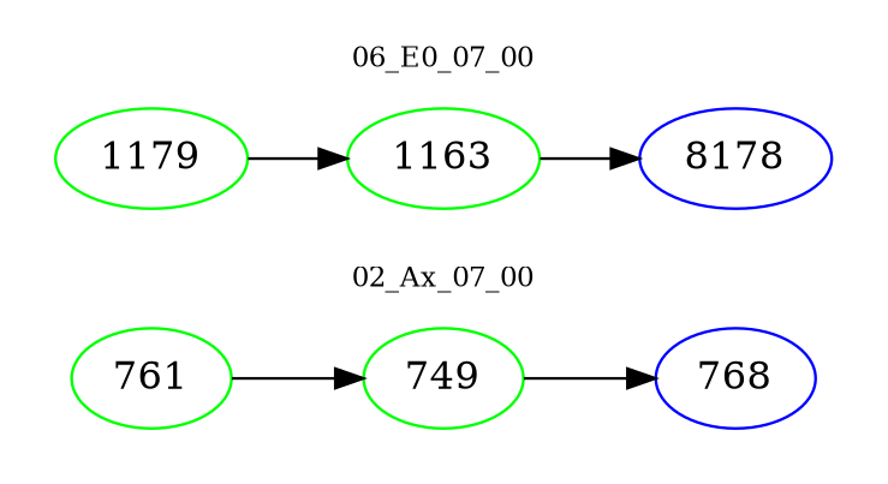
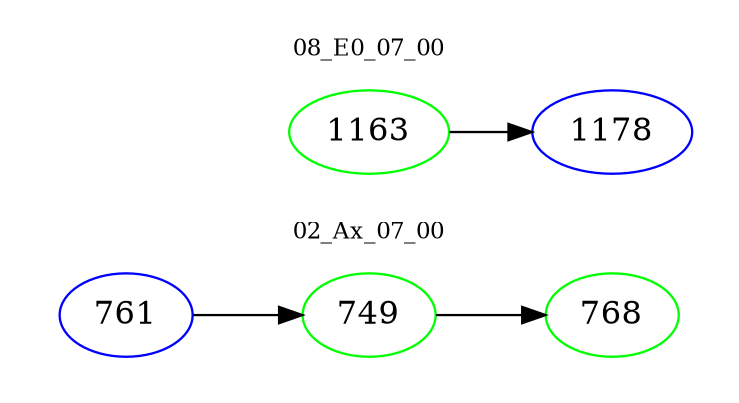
  digraph {
    rankdir=LR
    node [color=green]
    edge [color=black]
-   n1 [label=761]
+   n1 [color=blue label=761]
    n2 [label=749]
-   n3 [color=blue label=768]
-   n4 [label=1179]
+   n3 [label=768]
    n5 [label=1163]
-   n6 [color=blue label=8178]
+   n6 [color=blue label=1178]
    subgraph cluster_1 {
      color=white
      fontsize=10
      label="02_Ax_07_00"
      n1
      n2
      n3
    }
    subgraph cluster_2 {
      color=white
      fontsize=10
-     label="06_E0_07_00"
-     n4
+     label="08_E0_07_00"
      n5
      n6
    }
    n1 -> n2
    n2 -> n3
-   n4 -> n5
    n5 -> n6
  }
